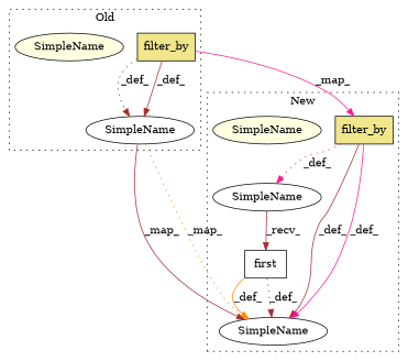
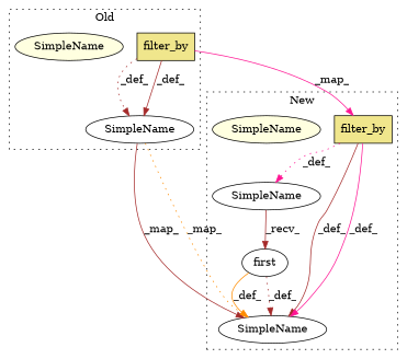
  digraph {
    node [a=42 l=5 s=4010 shape=ellipse style=filled fillcolor=white]
    edge [color=brown style=solid]
    n1 [a=32 l="10,1" label=filter_by s="3973,4003" shape=box fillcolor=khaki]
    n2 [label=SimpleName fillcolor=lightyellow]
    n3 [label=SimpleName]
    n4 [a=32 l="10,1" label=filter_by s="3965,3995" shape=box fillcolor=khaki]
    n5 [label=SimpleName l="" s=""]
-   n6 [a=32 l=7 label=first s=3997 shape=box]
+   n6 [a=32 l=7 label=first s=3997]
    n7 [label=SimpleName fillcolor=lightyellow]
    n8 [label=SimpleName]
    subgraph cluster_1 {
      label=Old
      style=dotted
      n1
      n2
      n3
    }
    subgraph cluster_2 {
      label=New
      style=dotted
      n4
      n5
      n6
      n7
      n8
    }
    n1 -> n3 [label=_def_ style=dotted]
    n1 -> n3 [label=_def_]
    n1 -> n4 [label=_map_ color=deeppink]
    n3 -> n8 [label=_map_ color=darkorange style=dotted]
    n3 -> n8 [label=_map_]
    n4 -> n5 [label=_def_ color=deeppink style=dotted]
    n4 -> n8 [label=_def_]
    n4 -> n8 [label=_def_ color=deeppink]
    n5 -> n6 [label=_recv_]
    n6 -> n8 [label=_def_ color=darkorange]
    n6 -> n8 [label=_def_ style=dotted]
  }
